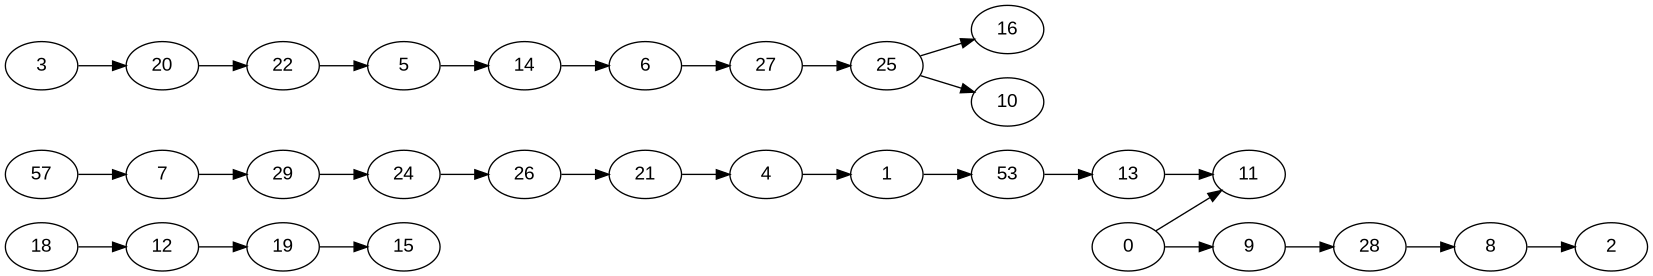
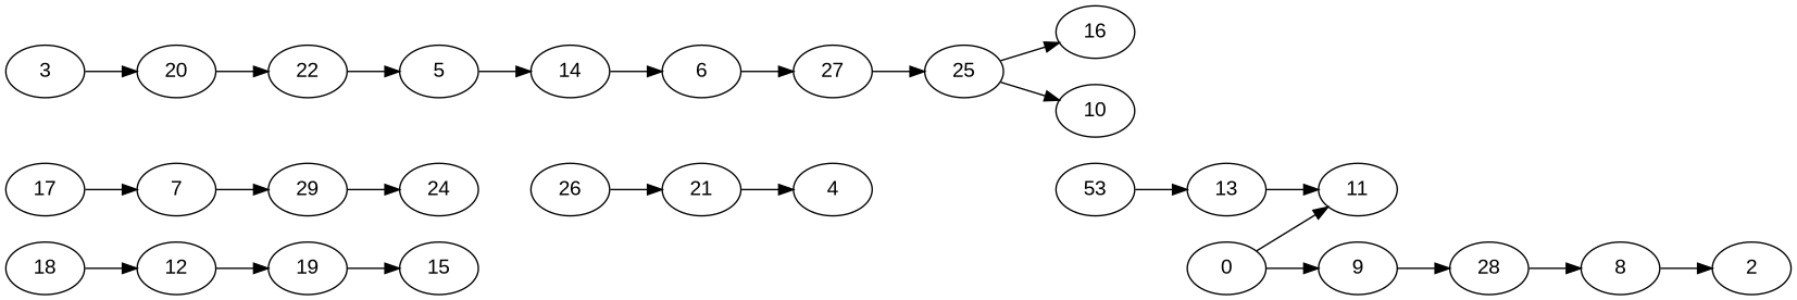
  digraph {
    fontname="Liberation Sans"
    rankdir=LR
    node [fontname="Liberation Sans"]
    edge [fontname="Liberation Sans"]
    n1 [label=18]
    n2 [label=12]
    n3 [label=19]
    n4 [label=15]
-   n5 [label=57]
+   n5 [label=17]
    n6 [label=7]
    n7 [label=29]
    n8 [label=24]
    n9 [label=26]
    n10 [label=21]
    n11 [label=4]
-   n12 [label=1]
    n13 [label=53]
    n14 [label=13]
    n15 [label=11]
    n16 [label=0]
    n17 [label=9]
    n18 [label=28]
    n19 [label=8]
    n20 [label=2]
    n21 [label=3]
    n22 [label=20]
    n23 [label=22]
    n24 [label=5]
    n25 [label=14]
    n26 [label=6]
    n27 [label=27]
    n28 [label=25]
    n29 [label=16]
    n30 [label=10]
    n1 -> n2
    n2 -> n3
    n3 -> n4
    n5 -> n6
    n6 -> n7
    n7 -> n8
-   n8 -> n9
    n9 -> n10
    n10 -> n11
-   n11 -> n12
-   n12 -> n13
    n13 -> n14
    n14 -> n15
    n16 -> n15
    n16 -> n17
    n17 -> n18
    n18 -> n19
    n19 -> n20
    n21 -> n22
    n22 -> n23
    n23 -> n24
    n24 -> n25
    n25 -> n26
    n26 -> n27
    n27 -> n28
    n28 -> n29
    n28 -> n30
  }
